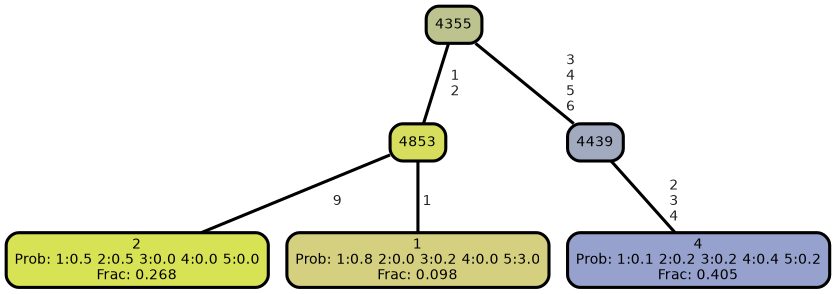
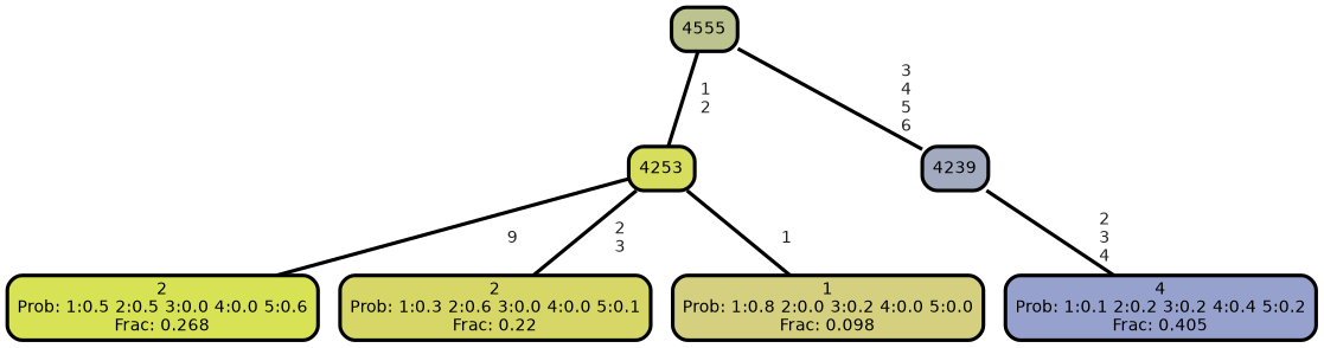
  graph {
    ranksep="0 equally"
    splines=straight
    node [color=black fontcolor=black fontname=helvetica penwidth=3 shape=box style="filled, rounded"]
    edge [color=black fontcolor=grey14 fontname=helvetica fontweight=bold penwidth=3]
-   n1 [fillcolor="#d8e255" label="2\nProb: 1:0.5 2:0.5 3:0.0 4:0.0 5:0.0\nFrac: 0.268"]
-   n2 [fillcolor="#d7dd5d" label=4853]
-   n4 [fillcolor="#d4d07f" label="1\nProb: 1:0.8 2:0.0 3:0.2 4:0.0 5:3.0\nFrac: 0.098"]
-   n5 [fillcolor="#bcc38f" label=4355]
-   n6 [fillcolor="#a1aabe" label=4439]
+   n1 [fillcolor="#d8e255" label="2\nProb: 1:0.5 2:0.5 3:0.0 4:0.0 5:0.6\nFrac: 0.268"]
+   n2 [fillcolor="#d7dd5d" label=4253]
+   n3 [fillcolor="#d7d767" label="2\nProb: 1:0.3 2:0.6 3:0.0 4:0.0 5:0.1\nFrac: 0.22"]
+   n4 [fillcolor="#d4d07f" label="1\nProb: 1:0.8 2:0.0 3:0.2 4:0.0 5:0.0\nFrac: 0.098"]
+   n5 [fillcolor="#bcc38f" label=4555]
+   n6 [fillcolor="#a1aabe" label=4239]
    n7 [fillcolor="#96a1cd" label="4\nProb: 1:0.1 2:0.2 3:0.2 4:0.4 5:0.2\nFrac: 0.405"]
    subgraph sub_1 {
      rank=same
    }
    n2 -- n1 [label=" 9"]
+   n2 -- n3 [label=" 2\n 3"]
    n2 -- n4 [label=" 1"]
    n5 -- n2 [label=" 1\n 2"]
    n5 -- n6 [label=" 3\n 4\n 5\n 6"]
    n6 -- n7 [label=" 2\n 3\n 4"]
  }
